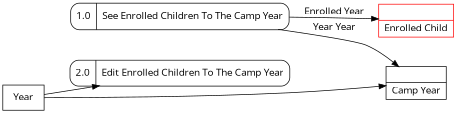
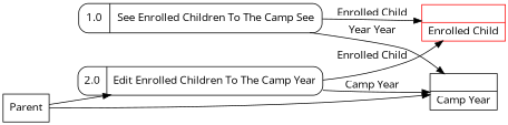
  digraph {
    fontname="Open Sans"
    rankdir=LR
    node [fontname="Open Sans" shape=record]
    edge [fontname="Open Sans"]
    n1 [color=red label="<f0>  |<f1> Enrolled Child "]
    n2 [label="<f0>  |<f1> Camp Year "]
-   n3 [label=Year shape=box]
+   n3 [label=Parent shape=box]
    n4 [label="{<f0> 2.0|<f1> Edit Enrolled Children To The Camp Year }" shape=Mrecord]
-   n5 [label="{<f0> 1.0|<f1> See Enrolled Children To The Camp Year }" shape=Mrecord]
+   n5 [label="{<f0> 1.0|<f1> See Enrolled Children To The Camp See }" shape=Mrecord]
    n3 -> n2
    n3 -> n4
-   n5 -> n1 [label="Enrolled Year"]
+   n4 -> n1 [label="Enrolled Child"]
+   n4 -> n2 [label="Camp Year"]
+   n5 -> n1 [label="Enrolled Child"]
    n5 -> n2 [label="Year Year"]
  }
